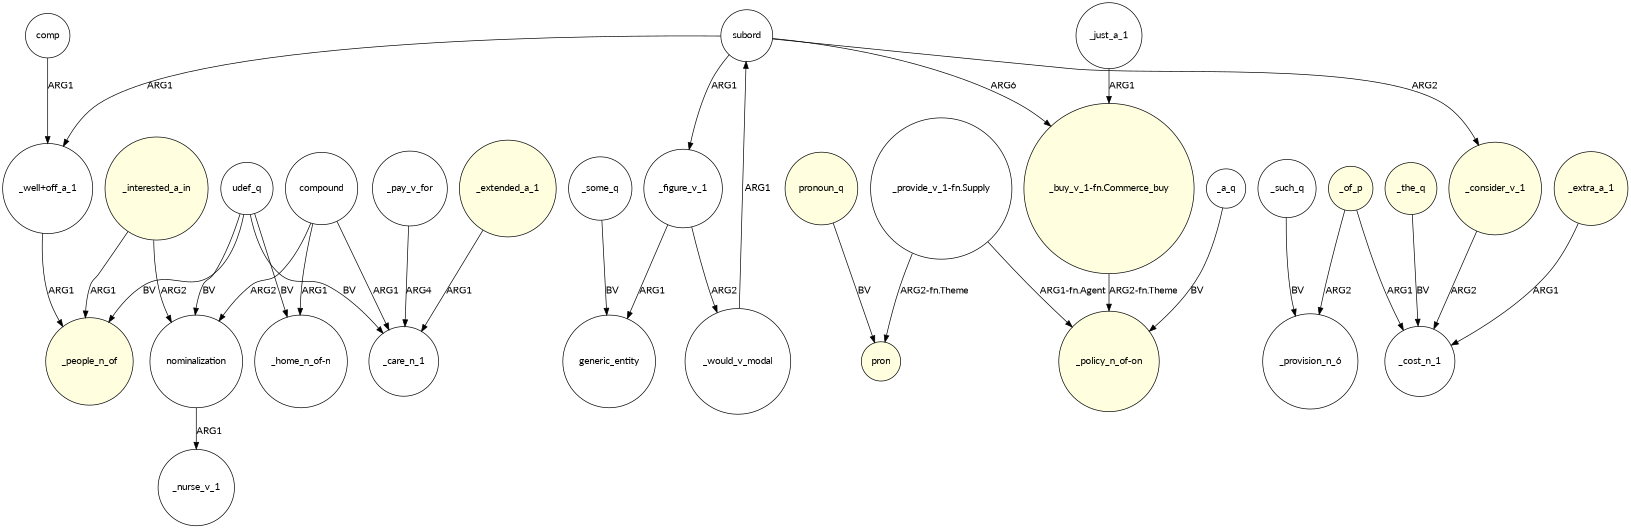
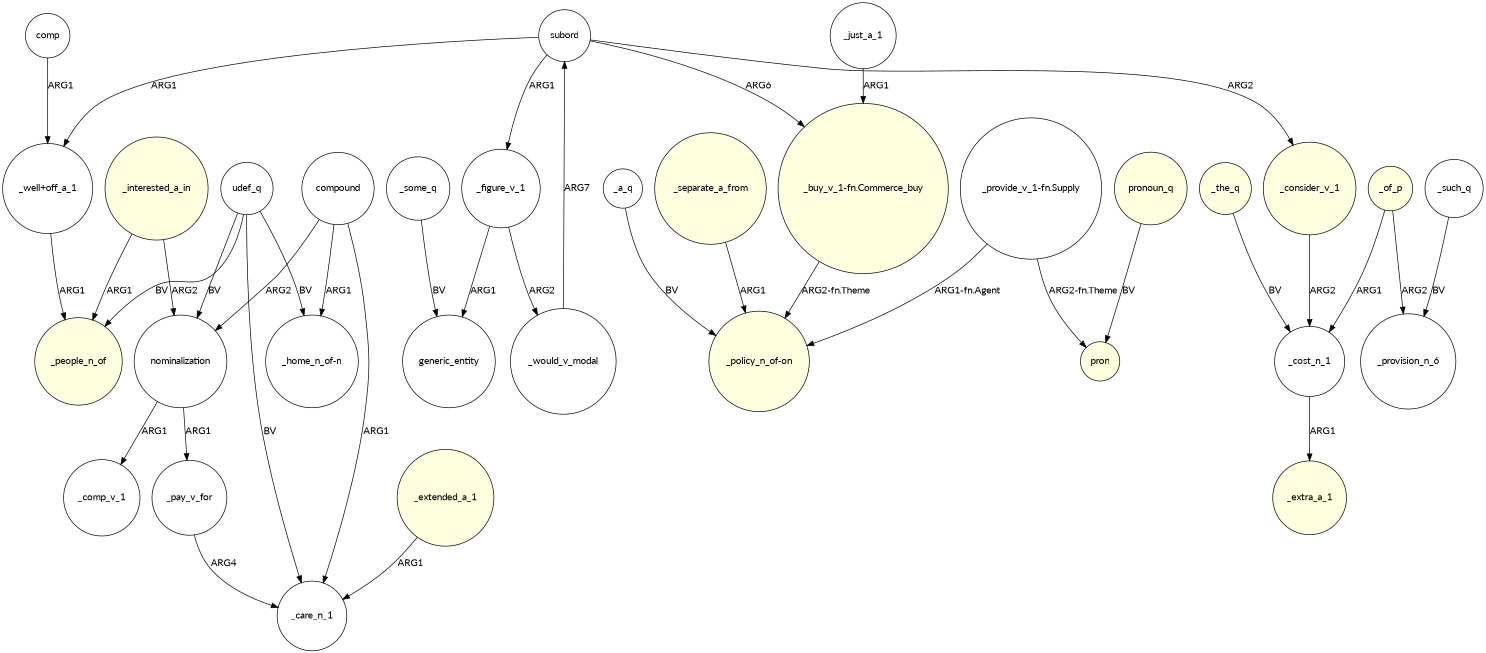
  digraph {
    fontname=Lato
    node [fillcolor=white fontname=Lato shape=circle style=filled]
    edge [fontname=Lato]
    _interested_a_in [fillcolor=lightyellow]
    nominalization
    _people_n_of [fillcolor=lightyellow]
-   _nurse_v_1
+   _nurse_v_1 [label=_comp_v_1]
    _pay_v_for
    _care_n_1
    "_well+off_a_1"
    _figure_v_1
    generic_entity
    _would_v_modal
    subord
    "_buy_v_1-fn.Commerce_buy" [fillcolor=lightyellow]
    _just_a_1
    "_policy_n_of-on" [fillcolor=lightyellow]
    "_provide_v_1-fn.Supply"
    pron [fillcolor=lightyellow]
    _of_p [fillcolor=lightyellow]
    n18 [label=_provision_n_6]
    _cost_n_1
    _consider_v_1 [fillcolor=lightyellow]
    _such_q
    udef_q
    "_home_n_of-n"
    _a_q
    compound
    _extended_a_1 [fillcolor=lightyellow]
    _extra_a_1 [fillcolor=lightyellow]
    _the_q [fillcolor=lightyellow]
    pronoun_q [fillcolor=lightyellow]
+   _separate_a_from [fillcolor=lightyellow]
    _some_q
    comp
    _interested_a_in -> nominalization [label=ARG2]
    _interested_a_in -> _people_n_of [label=ARG1]
    nominalization -> _nurse_v_1 [label=ARG1]
+   nominalization -> _pay_v_for [label=ARG1]
    _pay_v_for -> _care_n_1 [label=ARG4]
    "_well+off_a_1" -> _people_n_of [label=ARG1]
    _figure_v_1 -> generic_entity [label=ARG1]
    _figure_v_1 -> _would_v_modal [label=ARG2]
-   _would_v_modal -> subord [label=ARG1]
+   _would_v_modal -> subord [label=ARG7]
    subord -> "_well+off_a_1" [label=ARG1]
    subord -> _figure_v_1 [label=ARG1]
    subord -> "_buy_v_1-fn.Commerce_buy" [label=ARG6]
    subord -> _consider_v_1 [label=ARG2]
    "_buy_v_1-fn.Commerce_buy" -> "_policy_n_of-on" [label="ARG2-fn.Theme"]
    _just_a_1 -> "_buy_v_1-fn.Commerce_buy" [label=ARG1]
    "_provide_v_1-fn.Supply" -> "_policy_n_of-on" [label="ARG1-fn.Agent"]
    "_provide_v_1-fn.Supply" -> pron [label="ARG2-fn.Theme"]
    _of_p -> n18 [label=ARG2]
    _of_p -> _cost_n_1 [label=ARG1]
    _consider_v_1 -> _cost_n_1 [label=ARG2]
    _such_q -> n18 [label=BV]
    udef_q -> nominalization [label=BV]
    udef_q -> _people_n_of [label=BV]
    udef_q -> _care_n_1 [label=BV]
    udef_q -> "_home_n_of-n" [label=BV]
    _a_q -> "_policy_n_of-on" [label=BV]
    compound -> nominalization [label=ARG2]
    compound -> _care_n_1 [label=ARG1]
    compound -> "_home_n_of-n" [label=ARG1]
    _extended_a_1 -> _care_n_1 [label=ARG1]
-   _extra_a_1 -> _cost_n_1 [label=ARG1]
+   _cost_n_1 -> _extra_a_1 [label=ARG1]
    _the_q -> _cost_n_1 [label=BV]
    pronoun_q -> pron [label=BV]
+   _separate_a_from -> "_policy_n_of-on" [label=ARG1]
    _some_q -> generic_entity [label=BV]
    comp -> "_well+off_a_1" [label=ARG1]
  }
